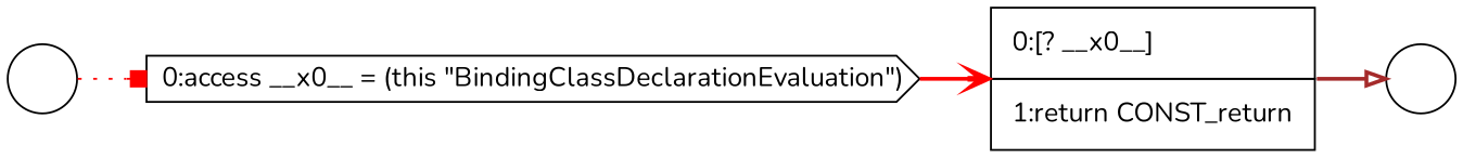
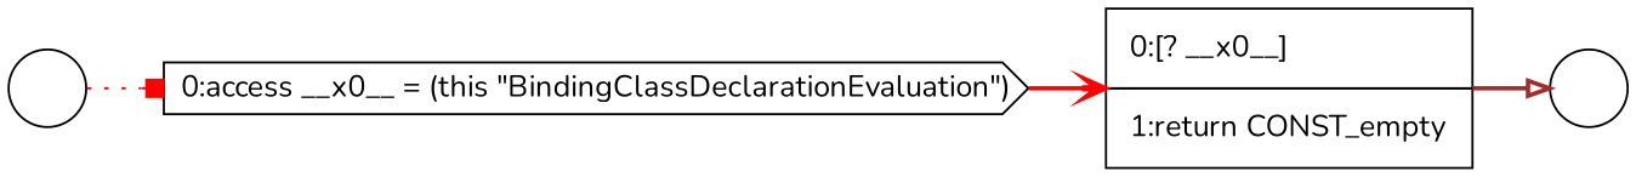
  digraph {
    rankdir=LR
    fontname=Nunito
    node [color=black fillcolor=white shape=circle style=filled fontname=Nunito]
    edge [color=red style=bold fontname=Nunito]
    n1 [label=" "]
    n2 [label=<<font color="black">0:access __x0__ = (this &quot;BindingClassDeclarationEvaluation&quot;)</font>> shape=cds]
-   n3 [label=<<font color="black">     <table border="0" cellborder="1" cellspacing="0" cellpadding="10">       <tr><td align="left">0:[? __x0__]</td></tr>       <tr><td align="left">1:return CONST_return</td></tr>     </table>   </font>> margin=0 shape=none]
+   n3 [label=<<font color="black">     <table border="0" cellborder="1" cellspacing="0" cellpadding="10">       <tr><td align="left">0:[? __x0__]</td></tr>       <tr><td align="left">1:return CONST_empty</td></tr>     </table>   </font>> margin=0 shape=none]
    n4 [label=" "]
    n1 -> n2 [style=dotted arrowhead=box]
    n2 -> n3 [arrowhead=vee]
    n3 -> n4 [color=brown arrowhead=onormal]
  }
